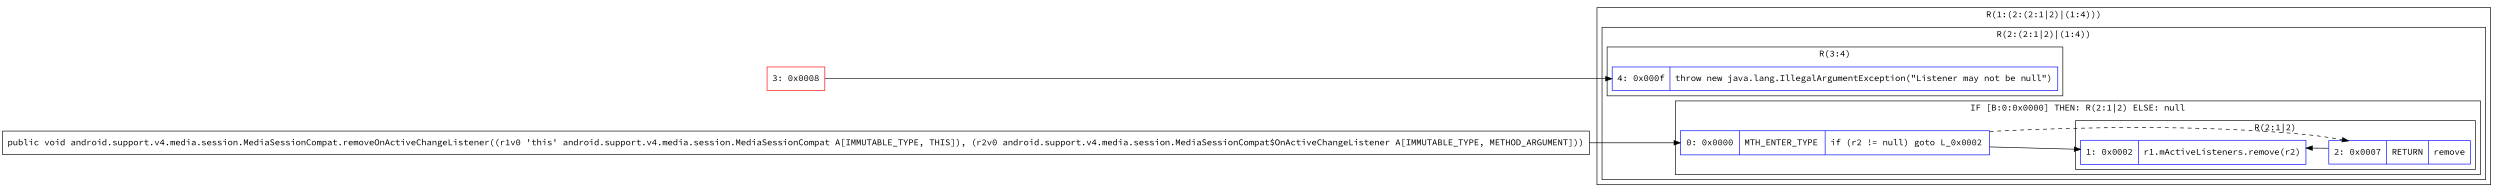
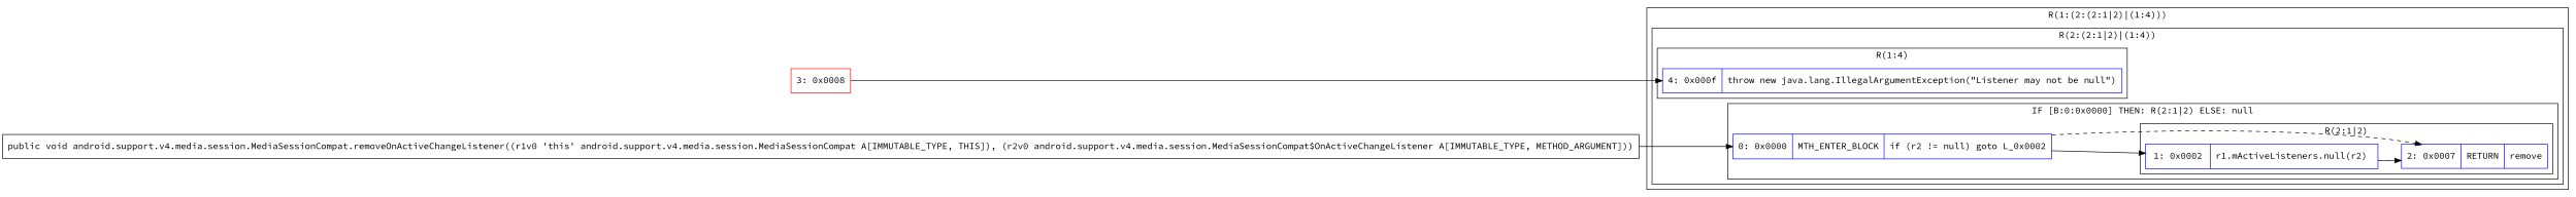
  digraph {
    fontname="Source Code Pro"
    rankdir=LR
    node [color=blue fontname="Source Code Pro" shape=record]
    edge [fontname="Source Code Pro"]
-   n1 [label="{1\:\ 0x0002|r1.mActiveListeners.remove(r2)\l}"]
+   n1 [label="{1\:\ 0x0002|r1.mActiveListeners.null(r2)\l}"]
    n2 [label="{2\:\ 0x0007|RETURN\l|remove\l}"]
-   n3 [label="{0\:\ 0x0000|MTH_ENTER_TYPE\l|if (r2 != null) goto L_0x0002\l}"]
+   n3 [label="{0\:\ 0x0000|MTH_ENTER_BLOCK\l|if (r2 != null) goto L_0x0002\l}"]
    n4 [label="{4\:\ 0x000f|throw new java.lang.IllegalArgumentException(\"Listener may not be null\")\l}"]
    n5 [color=red label="{3\:\ 0x0008}"]
    n6 [label="{public void android.support.v4.media.session.MediaSessionCompat.removeOnActiveChangeListener((r1v0 'this' android.support.v4.media.session.MediaSessionCompat A[IMMUTABLE_TYPE, THIS]), (r2v0 android.support.v4.media.session.MediaSessionCompat$OnActiveChangeListener A[IMMUTABLE_TYPE, METHOD_ARGUMENT])) }" color=""]
    subgraph cluster_1 {
      label="R(1:(2:(2:1|2)|(1:4)))"
      subgraph cluster_2 {
        label="R(2:(2:1|2)|(1:4))"
        subgraph cluster_3 {
          label="IF [B:0:0x0000] THEN: R(2:1|2) ELSE: null"
          n3
          subgraph cluster_4 {
            label="R(2:1|2)"
            n1
            n2
          }
        }
        subgraph cluster_5 {
-         label="R(3:4)"
+         label="R(1:4)"
          n4
        }
      }
    }
-   n2 -> n1
+   n1 -> n2
    n3 -> n1
    n3 -> n2 [style=dashed]
    n5 -> n4
    n6 -> n3
  }
